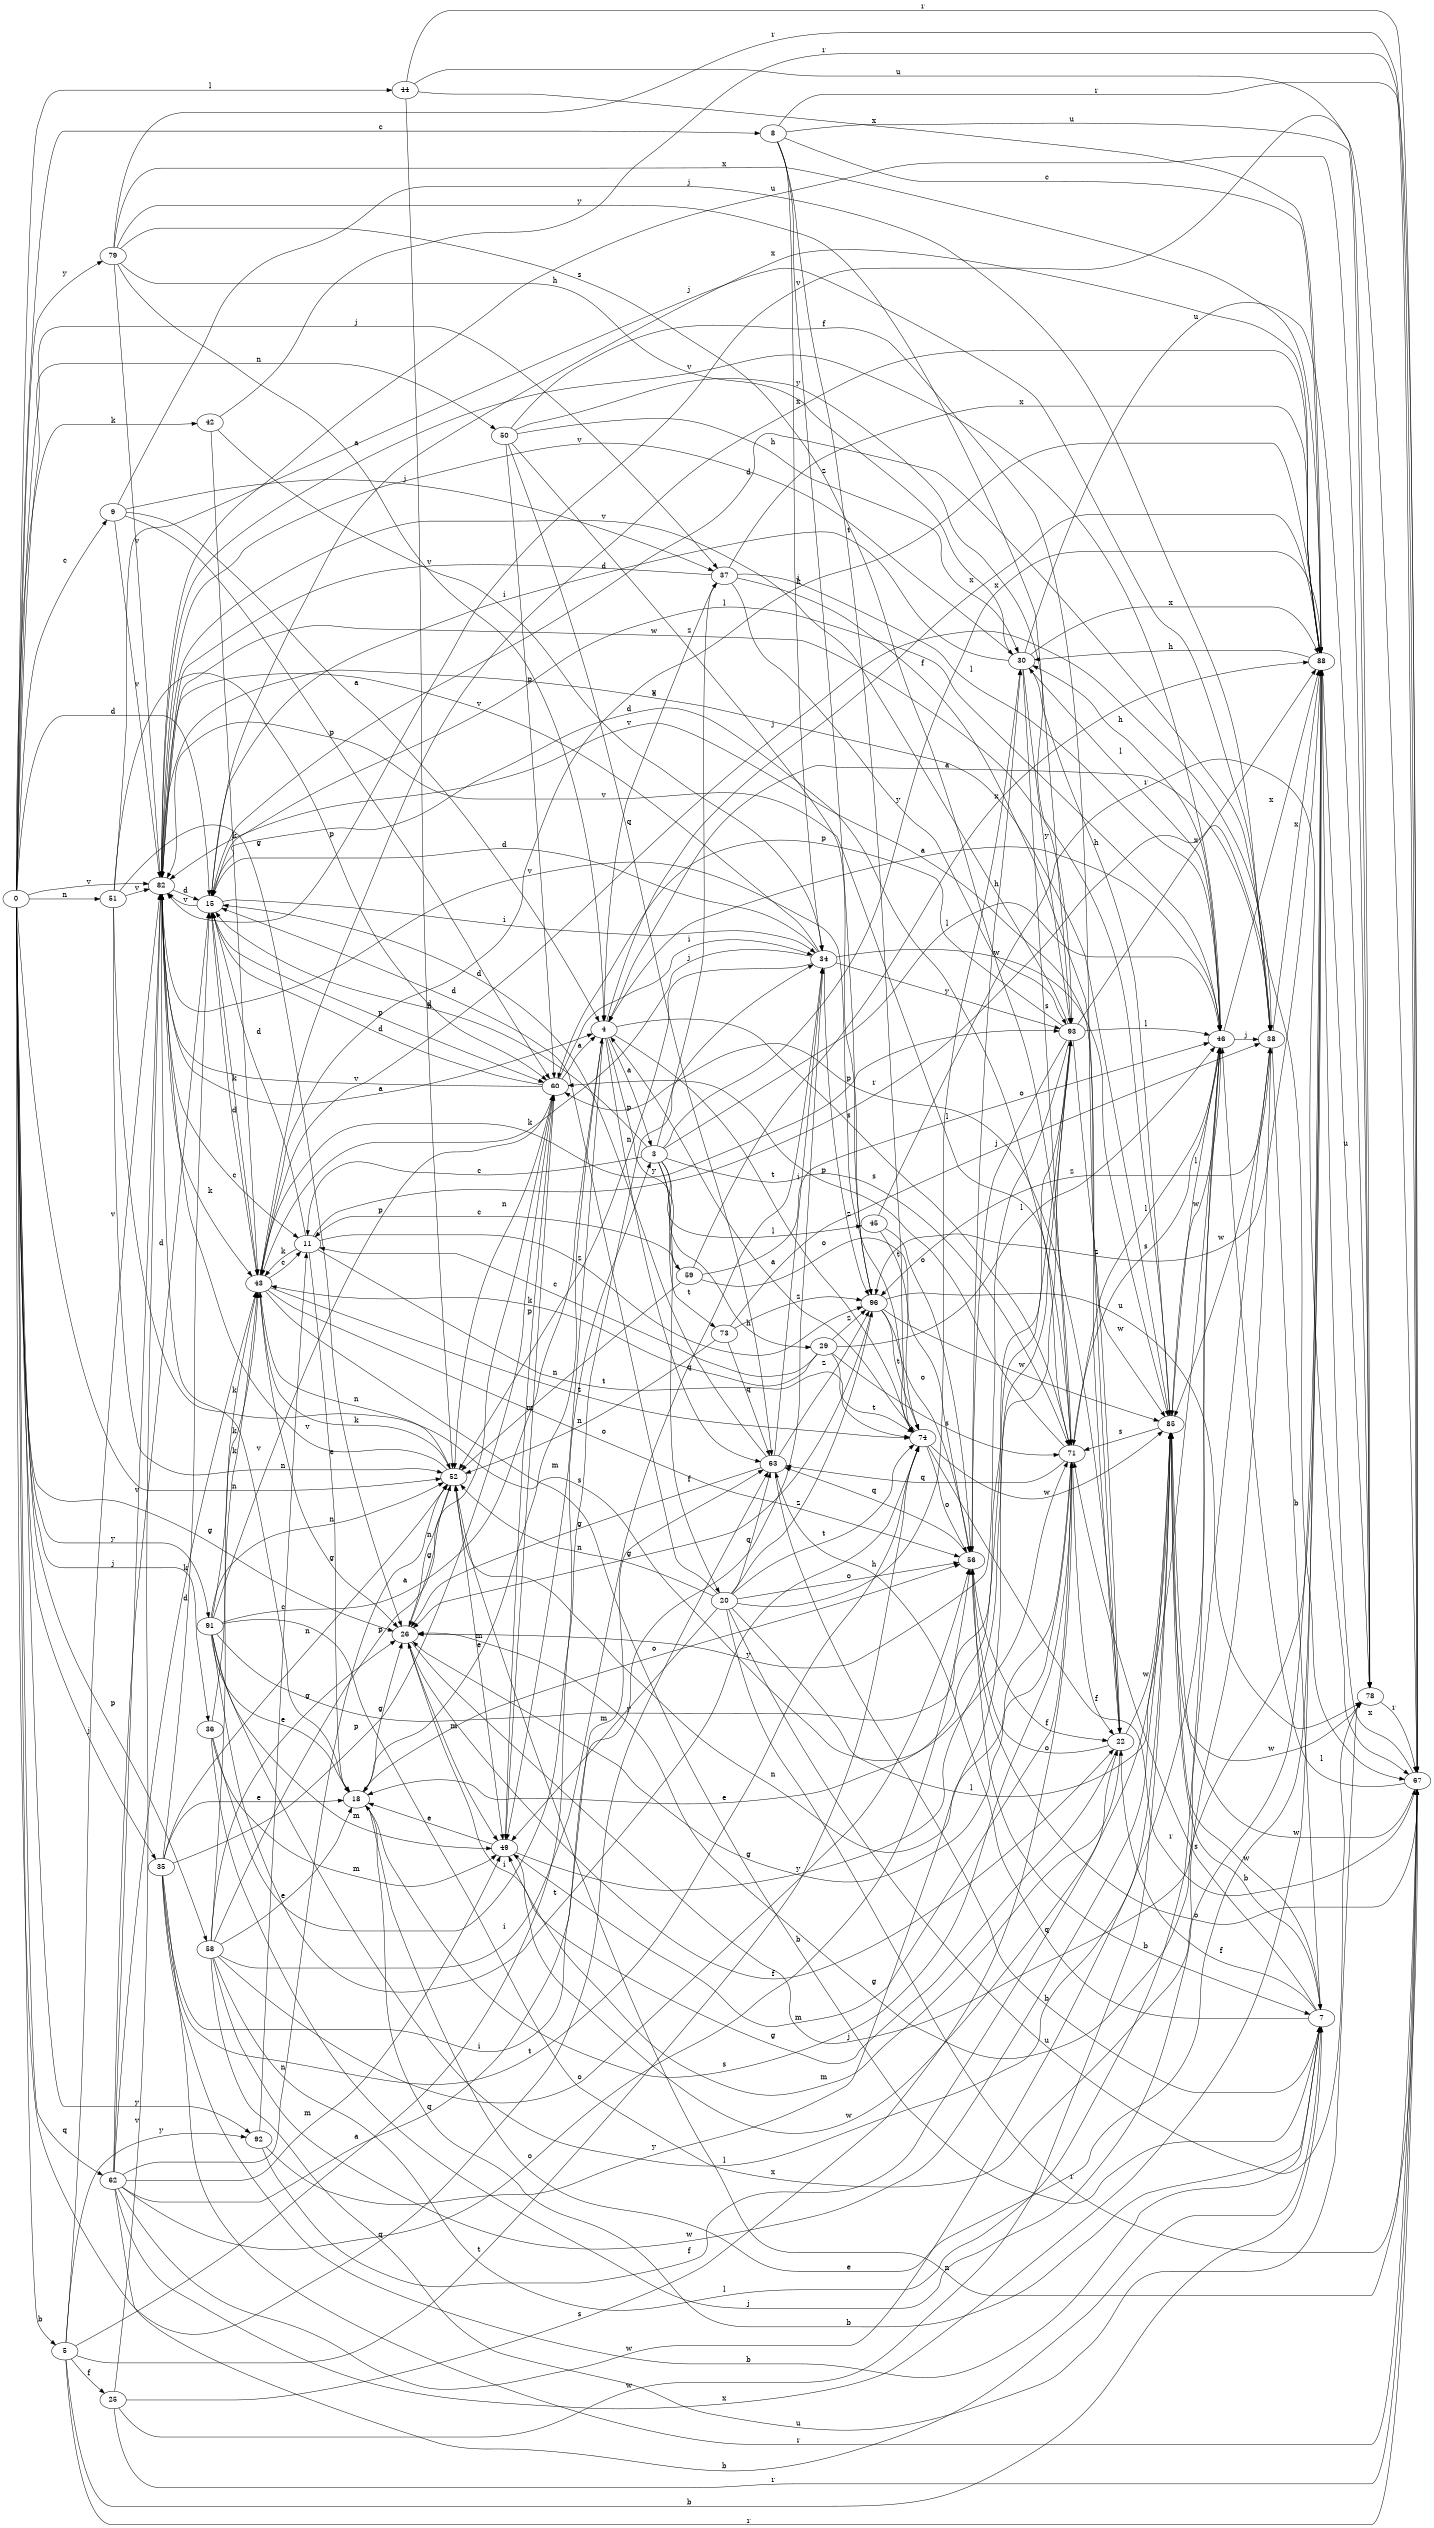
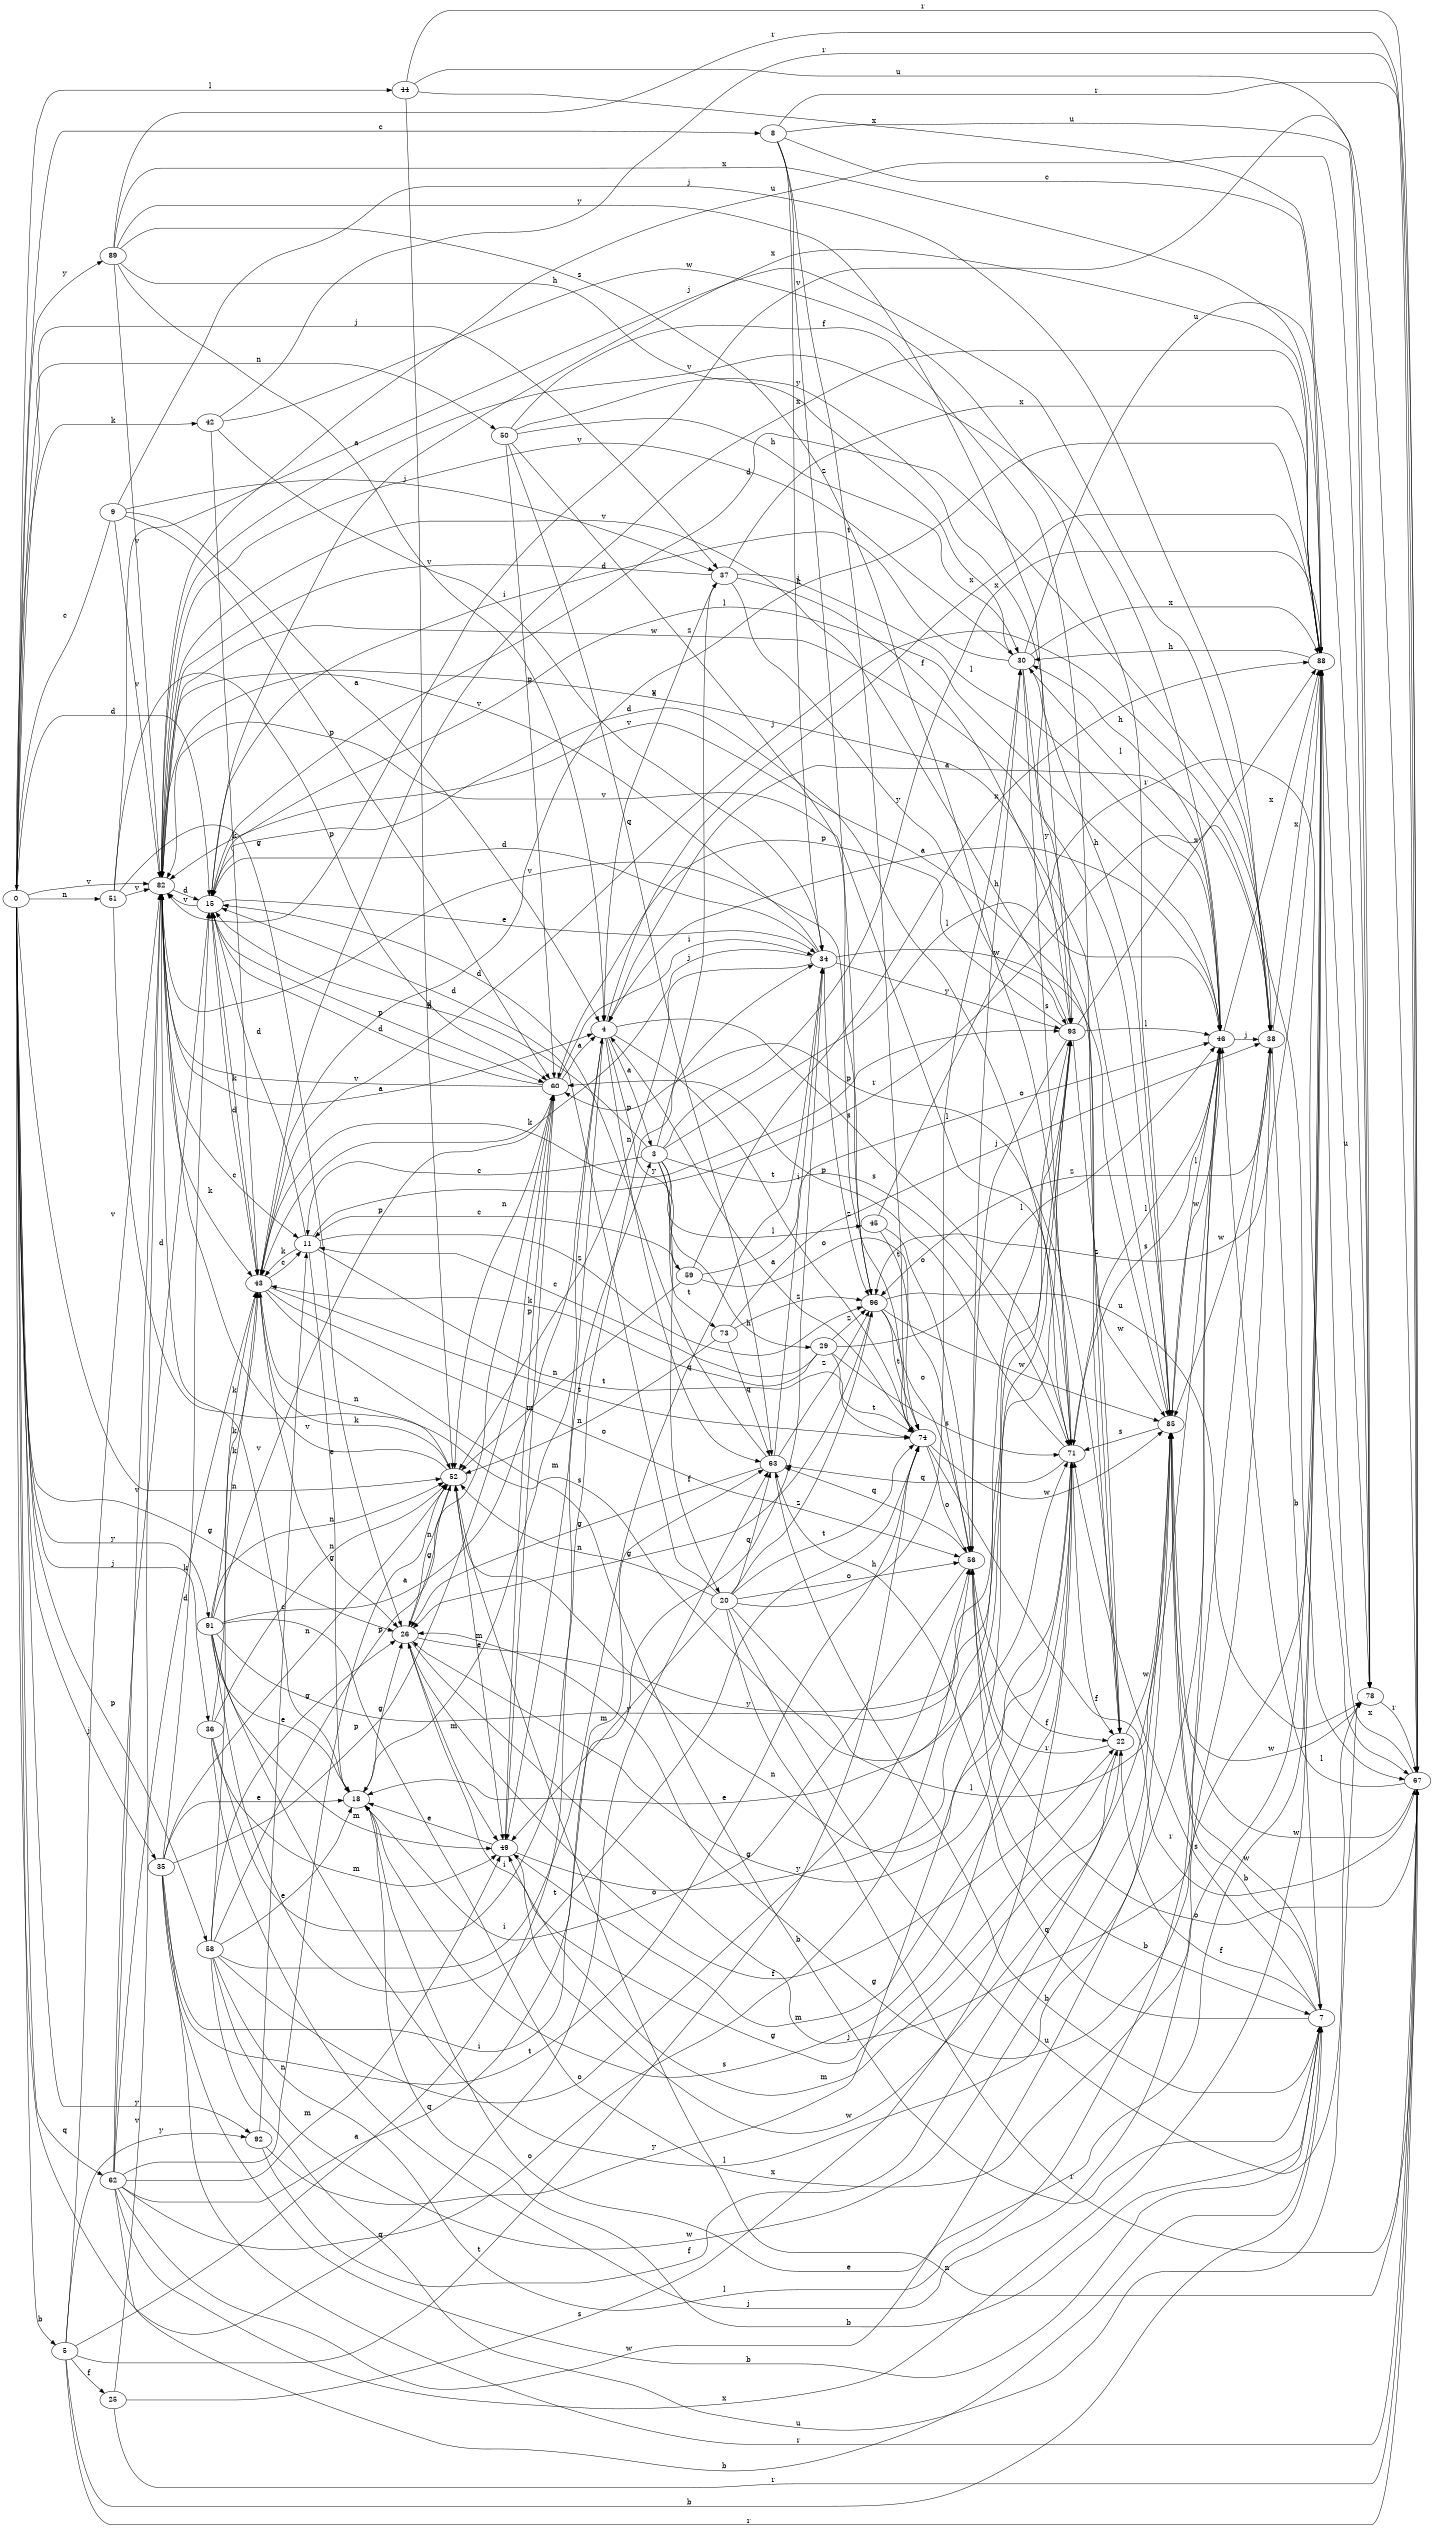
  strict digraph {
    rankdir=LR
    0
    5
    8
    9
    15
    26
    35
    36
    37
    42
    44
    50
    51
    52
    58
    62
    63
    82
-   89 [label=79]
+   89
    91
    92
    3
    74
    7
    n25 [label=25]
    67
    88
    34
    78
    96
    4
    38
    60
    46
    43
    49
    22
    93
    18
    85
    30
    71
    56
    11
    20
    29
    45
    73
    59
    0 -> 5 [label=b]
    0 -> 8 [label=c]
-   0 -> 9 [label=c]
+   9 -> 0 [label=c]
    0 -> 15 [label=d]
    0 -> 26 [label=g]
    0 -> 35 [label=j]
    0 -> 36 [label=j]
    0 -> 37 [label=j]
    0 -> 42 [label=k]
    0 -> 44 [label=l]
    0 -> 50 [label=n]
    0 -> 51 [label=n]
    0 -> 52 [label=n]
    0 -> 58 [label=p]
    0 -> 62 [label=q]
    0 -> 63 [label=q]
    0 -> 82 [label=v]
    0 -> 89 [label=y]
    0 -> 91 [label=y]
    0 -> 92 [label=y]
    5 -> 82 [label=v]
    5 -> 92 [label=y]
    5 -> 3 [label=a]
    5 -> 74 [label=t]
    5 -> 7 [label=b]
    5 -> n25 [label=f]
    5 -> 67 [label=r]
    8 -> 74 [label=t]
    8 -> 67 [label=r]
    8 -> 88 [label=c]
    8 -> 34 [label=i]
    8 -> 78 [label=u]
    8 -> 96 [label=z]
    9 -> 37 [label=j]
    9 -> 82 [label=v]
    9 -> 4 [label=a]
    9 -> 38 [label=j]
    9 -> 60 [label=p]
    15 -> 82 [label=v]
    15 -> 88 [label=x]
-   15 -> 34 [label=i]
+   15 -> 34 [label=e]
    15 -> 60 [label=p]
    15 -> 46 [label=l]
    15 -> 43 [label=k]
    26 -> 52 [label=n]
    26 -> 38 [label=j]
    26 -> 49 [label=m]
    26 -> 22 [label=f]
-   93 -> 26 [label=y]
+   26 -> 93 [label=y]
    35 -> 15 [label=d]
    35 -> 52 [label=n]
    35 -> 74 [label=t]
    35 -> 7 [label=b]
    35 -> 67 [label=r]
    35 -> 34 [label=i]
    35 -> 60 [label=p]
    35 -> 18 [label=e]
    36 -> 34 [label=i]
    36 -> 38 [label=j]
    36 -> 43 [label=k]
    36 -> 49 [label=m]
    37 -> 82 [label=v]
    37 -> 88 [label=x]
    37 -> 4 [label=a]
    37 -> 46 [label=l]
    37 -> 22 [label=f]
    37 -> 93 [label=y]
    42 -> 67 [label=r]
    42 -> 34 [label=i]
    42 -> 43 [label=k]
-   n25 -> 85 [label=w]
+   42 -> 85 [label=w]
    44 -> 52 [label=n]
    44 -> 67 [label=r]
    44 -> 88 [label=x]
    44 -> 78 [label=u]
    50 -> 63 [label=q]
    50 -> 96 [label=z]
    50 -> 60 [label=p]
    50 -> 22 [label=f]
    50 -> 93 [label=y]
    50 -> 30 [label=h]
    51 -> 26 [label=g]
-   51 -> 52 [label=n]
+   36 -> 52 [label=n]
    51 -> 82 [label=v]
    51 -> 38 [label=j]
    51 -> 60 [label=p]
    51 -> 71 [label=s]
    52 -> 26 [label=g]
    52 -> 82 [label=v]
    52 -> 43 [label=k]
    52 -> 49 [label=m]
    58 -> 26 [label=g]
    58 -> 34 [label=i]
    58 -> 78 [label=u]
    58 -> 60 [label=p]
    58 -> 46 [label=l]
    58 -> 43 [label=k]
    58 -> 18 [label=e]
    58 -> 85 [label=w]
    58 -> 56 [label=o]
    62 -> 15 [label=d]
    62 -> 52 [label=n]
    62 -> 63 [label=q]
    62 -> 82 [label=v]
    62 -> 7 [label=b]
    62 -> 88 [label=x]
    62 -> 43 [label=k]
    62 -> 49 [label=m]
    62 -> 85 [label=w]
    62 -> 56 [label=o]
    63 -> 15 [label=d]
    63 -> 26 [label=g]
    63 -> 7 [label=b]
    63 -> 34 [label=i]
    63 -> 96 [label=z]
    82 -> 15 [label=d]
    82 -> 78 [label=u]
    82 -> 4 [label=a]
    82 -> 43 [label=k]
    82 -> 85 [label=w]
    82 -> 11 [label=c]
    89 -> 82 [label=v]
    89 -> 67 [label=r]
    89 -> 88 [label=x]
    89 -> 4 [label=a]
    89 -> 93 [label=y]
    89 -> 30 [label=h]
    89 -> 71 [label=s]
    91 -> 52 [label=n]
    91 -> 74 [label=t]
    91 -> 88 [label=x]
    91 -> 4 [label=a]
    91 -> 60 [label=p]
    91 -> 46 [label=l]
    91 -> 43 [label=k]
    91 -> 49 [label=m]
    91 -> 93 [label=y]
    91 -> 18 [label=e]
    92 -> 22 [label=f]
    92 -> 93 [label=y]
    92 -> 11 [label=c]
    3 -> 15 [label=d]
    3 -> 37 [label=j]
    3 -> 88 [label=x]
    3 -> 46 [label=l]
    3 -> 71 [label=s]
    3 -> 11 [label=c]
    3 -> 20 [label=f]
    3 -> 29 [label=h]
    3 -> 45 [label=l]
    3 -> 73 [label=t]
    74 -> 82 [label=v]
    74 -> 67 [label=r]
    74 -> 4 [label=a]
    74 -> 85 [label=w]
    74 -> 56 [label=o]
    7 -> 63 [label=q]
    7 -> 22 [label=f]
    7 -> 85 [label=w]
    7 -> 71 [label=s]
    n25 -> 82 [label=v]
    n25 -> 67 [label=r]
    n25 -> 71 [label=s]
    67 -> 52 [label=n]
    67 -> 82 [label=v]
    67 -> 88 [label=x]
    67 -> 46 [label=l]
    67 -> 85 [label=w]
    67 -> 56 [label=o]
    88 -> 26 [label=g]
    88 -> 78 [label=u]
    88 -> 96 [label=z]
    88 -> 43 [label=k]
    88 -> 18 [label=e]
    88 -> 30 [label=h]
    34 -> 15 [label=d]
    34 -> 52 [label=n]
    34 -> 82 [label=v]
    34 -> 96 [label=z]
    34 -> 43 [label=k]
    34 -> 93 [label=y]
    34 -> 85 [label=w]
    78 -> 67 [label=r]
    78 -> 85 [label=w]
    96 -> 26 [label=g]
    96 -> 74 [label=t]
    96 -> 78 [label=u]
    96 -> 85 [label=w]
    96 -> 56 [label=o]
    4 -> 63 [label=q]
    4 -> 3 [label=a]
    4 -> 74 [label=t]
    4 -> 88 [label=x]
    4 -> 49 [label=m]
    4 -> 18 [label=e]
    4 -> 71 [label=s]
    4 -> 59 [label=p]
    38 -> 15 [label=d]
    38 -> 7 [label=b]
    38 -> 88 [label=x]
    38 -> 96 [label=z]
    38 -> 4 [label=a]
    38 -> 85 [label=w]
    60 -> 15 [label=d]
    60 -> 52 [label=n]
    60 -> 82 [label=v]
    60 -> 34 [label=i]
    60 -> 4 [label=a]
    60 -> 49 [label=m]
    46 -> 82 [label=v]
    46 -> 88 [label=x]
    46 -> 4 [label=a]
    46 -> 38 [label=j]
    46 -> 85 [label=w]
    46 -> 30 [label=h]
    46 -> 71 [label=s]
    43 -> 15 [label=d]
    43 -> 26 [label=g]
    43 -> 52 [label=n]
    43 -> 74 [label=t]
    43 -> 7 [label=b]
    43 -> 88 [label=x]
    43 -> 38 [label=j]
    43 -> 93 [label=y]
    43 -> 56 [label=o]
    43 -> 11 [label=c]
    49 -> 60 [label=p]
    49 -> 93 [label=y]
    49 -> 18 [label=e]
    49 -> 85 [label=w]
    22 -> 26 [label=g]
    22 -> 82 [label=v]
    22 -> 60 [label=p]
    22 -> 49 [label=m]
    22 -> 85 [label=w]
-   22 -> 56 [label=o]
+   22 -> 56 [label=r]
    93 -> 82 [label=v]
    93 -> 88 [label=x]
    93 -> 60 [label=p]
    93 -> 46 [label=l]
    93 -> 18 [label=e]
    93 -> 85 [label=w]
    93 -> 56 [label=o]
    18 -> 26 [label=g]
    18 -> 82 [label=v]
    18 -> 7 [label=b]
    18 -> 71 [label=s]
-   18 -> 56 [label=o]
+   56 -> 18 [label=o]
    85 -> 82 [label=v]
    85 -> 7 [label=b]
    85 -> 46 [label=l]
    85 -> 30 [label=h]
    85 -> 71 [label=s]
    30 -> 15 [label=d]
    30 -> 82 [label=v]
    30 -> 88 [label=x]
    30 -> 78 [label=u]
    30 -> 46 [label=l]
    30 -> 93 [label=y]
    30 -> 71 [label=s]
    71 -> 15 [label=d]
    71 -> 26 [label=g]
    71 -> 52 [label=n]
    71 -> 63 [label=q]
    71 -> 82 [label=v]
    71 -> 60 [label=p]
    71 -> 46 [label=l]
    71 -> 49 [label=m]
    71 -> 22 [label=f]
    56 -> 63 [label=q]
    56 -> 7 [label=b]
    56 -> 22 [label=f]
    56 -> 30 [label=h]
    11 -> 15 [label=d]
    11 -> 74 [label=t]
    11 -> 67 [label=r]
    11 -> 96 [label=z]
    11 -> 43 [label=k]
    11 -> 18 [label=e]
    20 -> 15 [label=d]
    20 -> 52 [label=n]
    20 -> 63 [label=q]
    20 -> 74 [label=t]
    20 -> 67 [label=r]
    20 -> 78 [label=u]
    20 -> 96 [label=z]
    20 -> 46 [label=l]
    20 -> 49 [label=m]
    20 -> 30 [label=h]
    20 -> 56 [label=o]
    29 -> 74 [label=t]
    29 -> 96 [label=z]
    29 -> 46 [label=l]
    29 -> 43 [label=k]
    29 -> 71 [label=s]
    29 -> 11 [label=c]
    45 -> 74 [label=t]
    45 -> 67 [label=r]
    45 -> 56 [label=o]
    73 -> 52 [label=n]
    73 -> 63 [label=q]
    73 -> 96 [label=z]
    73 -> 38 [label=j]
    59 -> 52 [label=n]
    59 -> 88 [label=x]
    59 -> 46 [label=l]
    59 -> 56 [label=o]
    59 -> 11 [label=c]
  }
